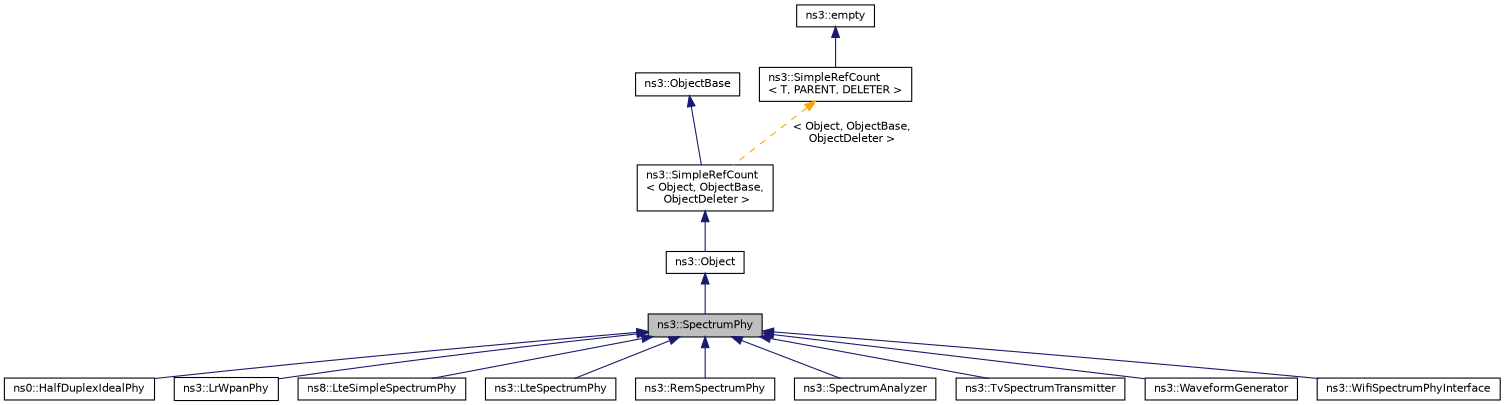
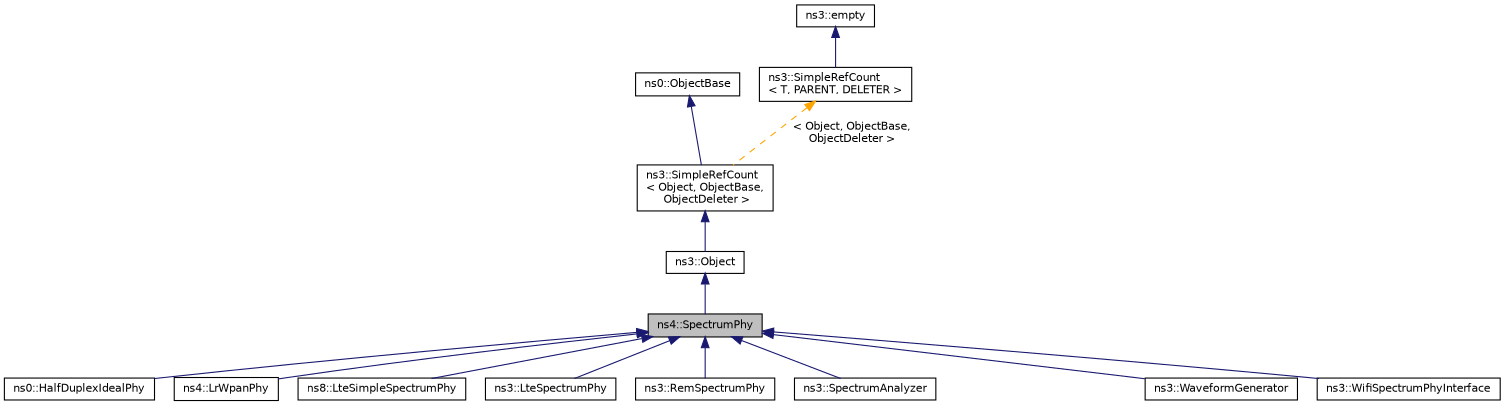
  digraph {
    rankdir=TB
    node [color=black fillcolor=white fontname=Helvetica fontsize=10 shape=record style=filled]
    edge [color=midnightblue dir=back fontname=Helvetica fontsize=10 labelfontname=Helvetica labelfontsize=10 style=solid]
-   n1 [fillcolor=grey75 fontcolor=black height=0.2 label="ns3::SpectrumPhy" width=0.4]
+   n1 [fillcolor=grey75 fontcolor=black height=0.2 label="ns4::SpectrumPhy" width=0.4]
    n2 [height=0.2 label="ns0::HalfDuplexIdealPhy" width=0.4]
-   n3 [height=0.2 label="ns3::LrWpanPhy" width=0.4]
+   n3 [height=0.2 label="ns4::LrWpanPhy" width=0.4]
    n4 [height=0.2 label="ns8::LteSimpleSpectrumPhy" width=0.4]
    n5 [height=0.2 label="ns3::LteSpectrumPhy" width=0.4]
    n6 [height=0.2 label="ns3::RemSpectrumPhy" width=0.4]
    n7 [height=0.2 label="ns3::SpectrumAnalyzer" width=0.4]
-   n8 [height=0.2 label="ns3::TvSpectrumTransmitter" width=0.4]
    n9 [height=0.2 label="ns3::WaveformGenerator" width=0.4]
    n10 [height=0.2 label="ns3::WifiSpectrumPhyInterface" width=0.4]
    n11 [height=0.2 label="ns3::Object" width=0.4]
    n12 [height=0.2 label="ns3::SimpleRefCount\l\< Object, ObjectBase,\l ObjectDeleter \>" width=0.4]
-   n13 [height=0.2 label="ns3::ObjectBase" width=0.4]
+   n13 [height=0.2 label="ns0::ObjectBase" width=0.4]
    n14 [height=0.2 label="ns3::SimpleRefCount\l\< T, PARENT, DELETER \>" width=0.4]
    n15 [height=0.2 label="ns3::empty" width=0.4]
    n1 -> n2
    n1 -> n3
    n1 -> n4
    n1 -> n5
    n1 -> n6
    n1 -> n7
-   n1 -> n8
    n1 -> n9
    n1 -> n10
    n11 -> n1
    n12 -> n11
    n13 -> n12
    n14 -> n12 [color=orange label=" \< Object, ObjectBase,\l ObjectDeleter \>" style=dashed]
    n15 -> n14
  }
